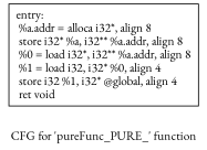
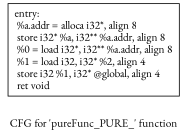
  digraph {
    label="CFG for 'pureFunc_PURE_' function"
    fontname="EB Garamond"
-   n1 [label="{entry:\l  %a.addr = alloca i32*, align 8\l  store i32* %a, i32** %a.addr, align 8\l  %0 = load i32*, i32** %a.addr, align 8\l  %1 = load i32, i32* %0, align 4\l  store i32 %1, i32* @global, align 4\l  ret void\l}" shape=record fontname="EB Garamond"]
+   n1 [label="{entry:\l  %a.addr = alloca i32*, align 8\l  store i32* %a, i32** %a.addr, align 8\l  %0 = load i32*, i32** %a.addr, align 8\l  %1 = load i32, i32* %2, align 4\l  store i32 %1, i32* @global, align 4\l  ret void\l}" shape=record fontname="EB Garamond"]
  }
